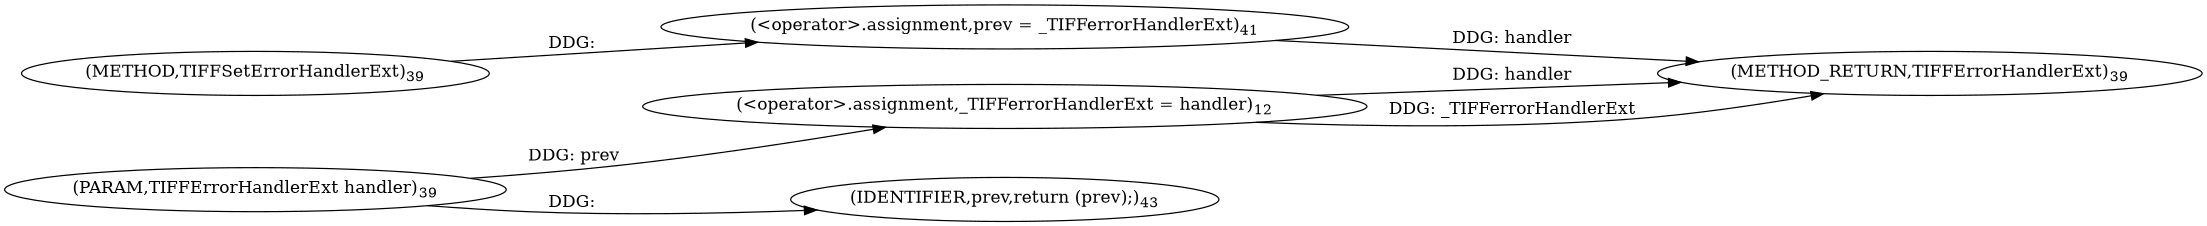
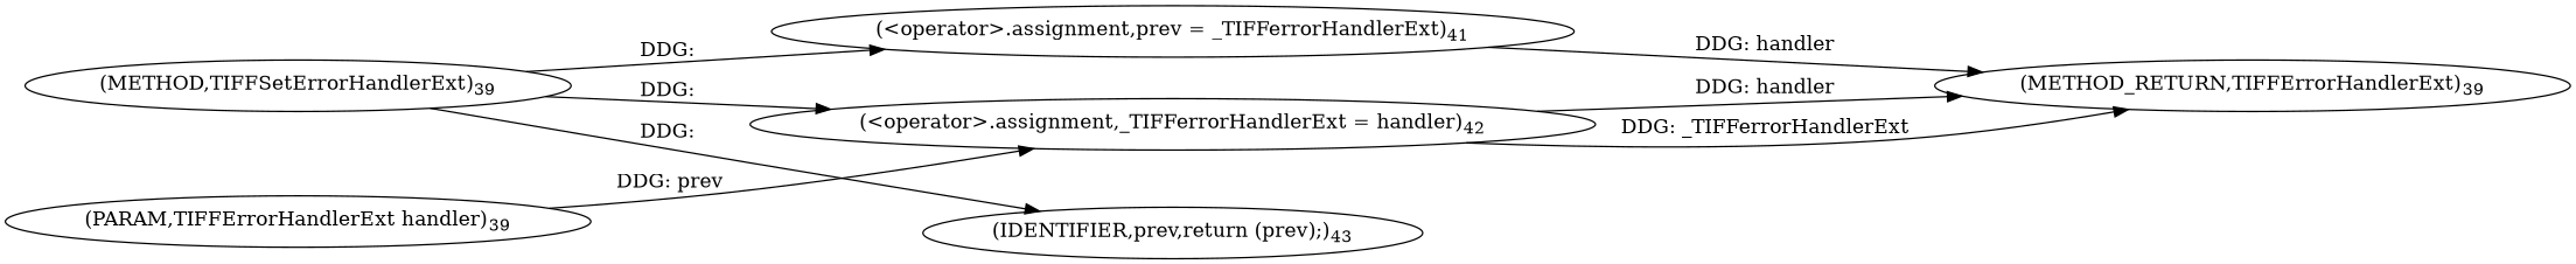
  digraph {
    rankdir=LR
    n1 [label=<(METHOD,TIFFSetErrorHandlerExt)<SUB>39</SUB>>]
    n2 [label=<(&lt;operator&gt;.assignment,prev = _TIFFerrorHandlerExt)<SUB>41</SUB>>]
-   n3 [label=<(&lt;operator&gt;.assignment,_TIFFerrorHandlerExt = handler)<SUB>12</SUB>>]
+   n3 [label=<(&lt;operator&gt;.assignment,_TIFFerrorHandlerExt = handler)<SUB>42</SUB>>]
    n4 [label=<(IDENTIFIER,prev,return (prev);)<SUB>43</SUB>>]
    n5 [label=<(PARAM,TIFFErrorHandlerExt handler)<SUB>39</SUB>>]
    n6 [label=<(METHOD_RETURN,TIFFErrorHandlerExt)<SUB>39</SUB>>]
    n1 -> n2 [label="DDG: "]
-   n5 -> n4 [label="DDG: "]
+   n1 -> n3 [label="DDG: "]
+   n1 -> n4 [label="DDG: "]
    n2 -> n6 [label="DDG: handler"]
    n3 -> n6 [label="DDG: _TIFFerrorHandlerExt"]
    n3 -> n6 [label="DDG: handler"]
    n5 -> n3 [label="DDG: prev"]
  }
